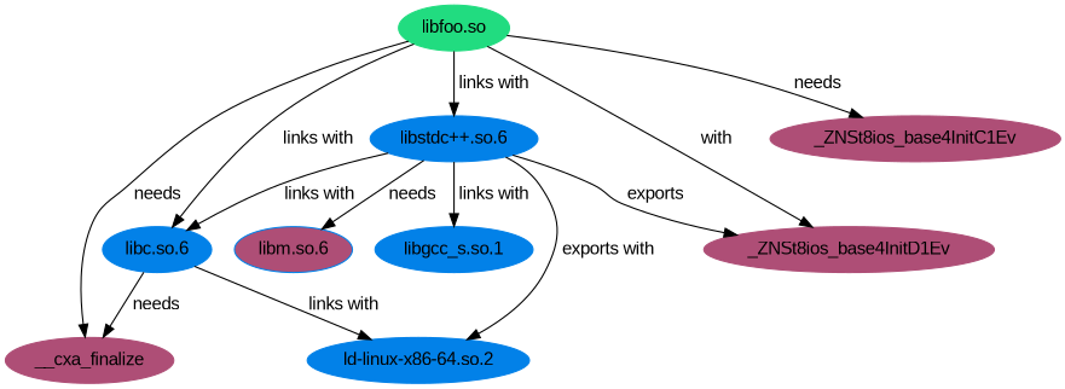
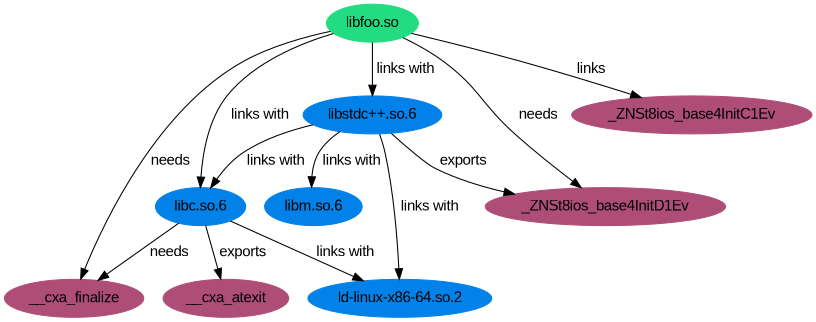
  digraph {
    fontname=Arial
    node [color="#0281E8" fontname=Arial style=filled]
    edge [fontname=Arial]
    n1 [color="#21DC80" label="libfoo.so"]
    n2 [label="libstdc++.so.6"]
    n3 [label="libc.so.6"]
    n4 [color="#AE4E76" label=__cxa_finalize]
    n5 [color="#AE4E76" label=_ZNSt8ios_base4InitC1Ev]
    n6 [color="#AE4E76" label=_ZNSt8ios_base4InitD1Ev]
-   n7 [label="libm.so.6" fillcolor="#AE4E76"]
+   n7 [label="libm.so.6"]
    n8 [label="ld-linux-x86-64.so.2"]
-   n9 [label="libgcc_s.so.1"]
+   n10 [color="#AE4E76" label=__cxa_atexit]
    n1 -> n2 [label=" links with "]
    n1 -> n3 [label=" links with "]
    n1 -> n4 [label=" needs "]
-   n1 -> n5 [label=" needs "]
-   n1 -> n6 [label=" with "]
+   n1 -> n5 [label=" links "]
+   n1 -> n6 [label=" needs "]
    n2 -> n3 [label=" links with "]
    n2 -> n6 [label=" exports "]
-   n2 -> n7 [label=" needs "]
-   n2 -> n8 [label=" exports with "]
-   n2 -> n9 [label=" links with "]
+   n2 -> n7 [label=" links with "]
+   n2 -> n8 [label=" links with "]
    n3 -> n4 [label=" needs "]
    n3 -> n8 [label=" links with "]
+   n3 -> n10 [label=" exports "]
  }
